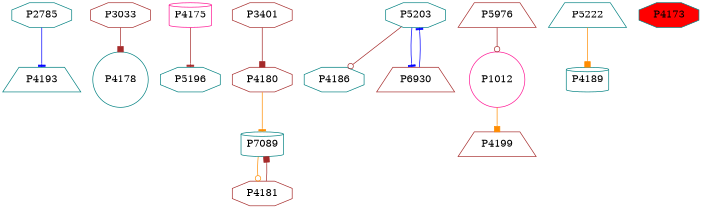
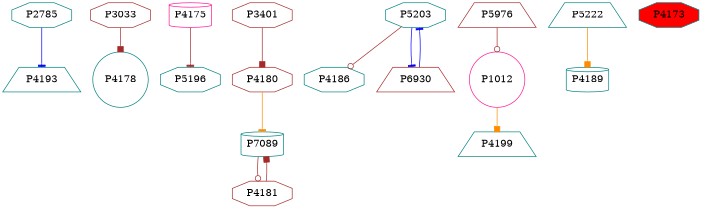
  digraph {
    node [color=teal shape=octagon]
    edge [arrowhead=tee color=brown]
    P4193 [shape=trapezium]
    P2785
    P3033 [color=brown]
    P4178 [shape=circle]
    P4175 [color=deeppink shape=cylinder]
    P5196
    P3401 [color=brown]
    P4180 [color=brown]
    P7089 [shape=cylinder]
    P4181 [color=brown]
    P5203
    P4186
    P6930 [color=brown shape=trapezium]
    P1012 [color=deeppink shape=circle]
-   P4199 [color=brown shape=trapezium]
+   P4199 [shape=trapezium]
    P5976 [color=brown shape=trapezium]
    P5222 [shape=trapezium]
    P4189 [shape=cylinder]
    P4173 [fillcolor=red style=filled]
    P2785 -> P4193 [color=blue]
    P3033 -> P4178 [arrowhead=box]
    P4175 -> P5196
    P3401 -> P4180 [arrowhead=box]
    P4180 -> P7089 [color=darkorange]
-   P7089 -> P4181 [arrowhead=odot color=darkorange]
+   P7089 -> P4181 [arrowhead=odot]
    P4181 -> P7089 [arrowhead=box]
    P5203 -> P4186 [arrowhead=odot]
    P5203 -> P6930 [color=blue]
    P6930 -> P5203 [color=blue]
    P1012 -> P4199 [arrowhead=box color=darkorange]
    P5976 -> P1012 [arrowhead=odot]
    P5222 -> P4189 [arrowhead=box color=darkorange]
  }
